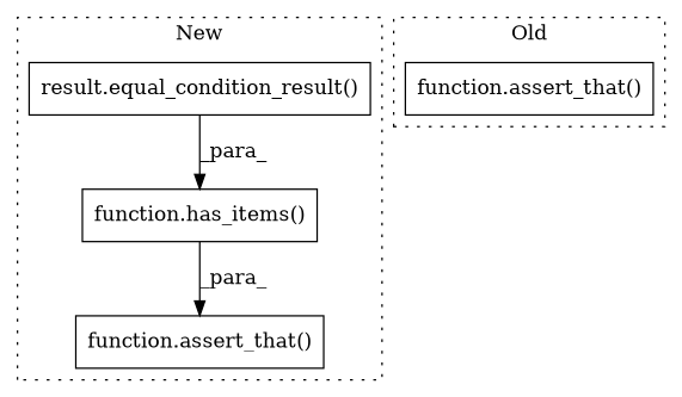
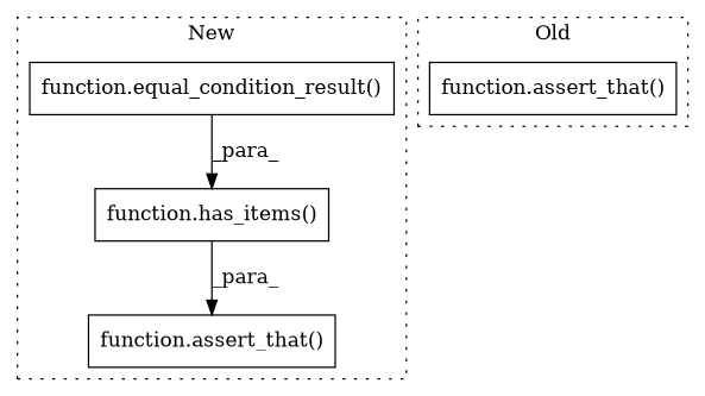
  digraph {
    node [a=75 shape=box]
    n1 [l="19,1" label="function.has_items()" s="2696,3072"]
    n2 [l="12,6" label="function.assert_that()" s="2657,3073"]
-   n3 [l=176 label="result.equal_condition_result()" s=2896]
+   n3 [l=176 label="function.equal_condition_result()" s=2896]
    n4 [l="12,1" label="function.assert_that()" s="2594,2642"]
    subgraph cluster_1 {
      label=New
      style=dotted
      n1
      n2
      n3
    }
    subgraph cluster_2 {
      label=Old
      style=dotted
      n4
    }
    n1 -> n2 [label=_para_]
    n3 -> n1 [label=_para_]
  }
